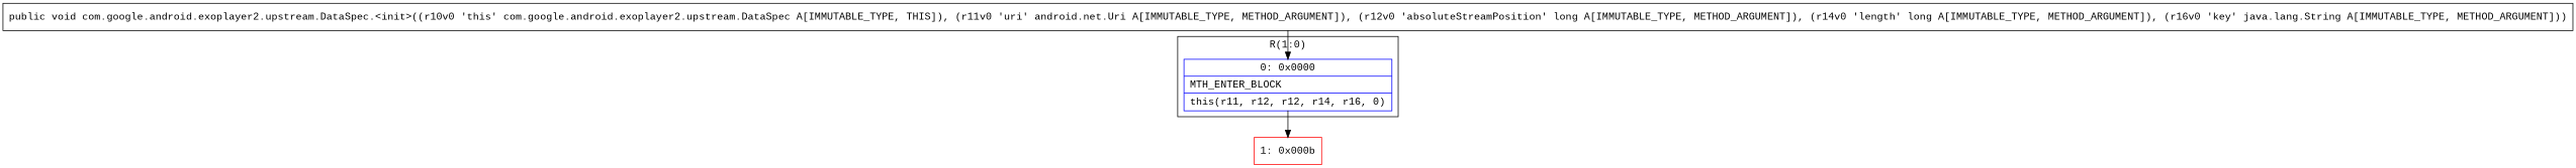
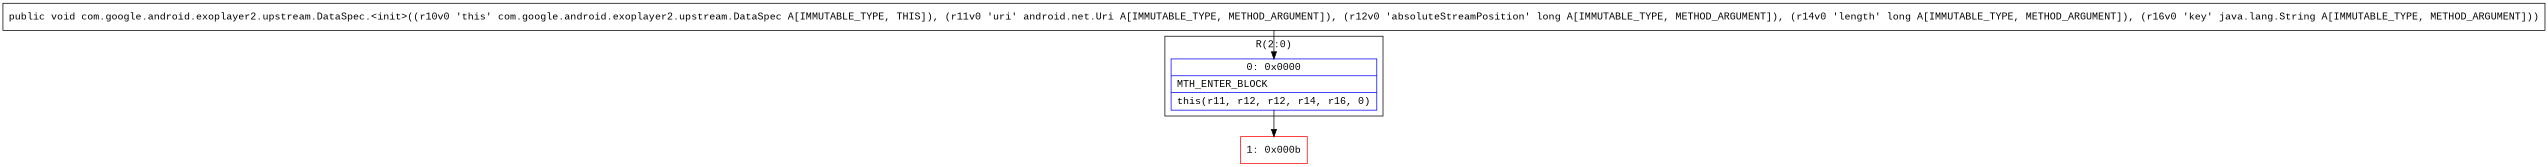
  digraph {
    fontname="Liberation Mono"
    node [shape=record fontname="Liberation Mono"]
    edge [fontname="Liberation Mono"]
    n1 [color=blue label="{0\:\ 0x0000|MTH_ENTER_BLOCK\l|this(r11, r12, r12, r14, r16, 0)\l}"]
    n2 [color=red label="{1\:\ 0x000b}"]
    n3 [label="{public void com.google.android.exoplayer2.upstream.DataSpec.\<init\>((r10v0 'this' com.google.android.exoplayer2.upstream.DataSpec A[IMMUTABLE_TYPE, THIS]), (r11v0 'uri' android.net.Uri A[IMMUTABLE_TYPE, METHOD_ARGUMENT]), (r12v0 'absoluteStreamPosition' long A[IMMUTABLE_TYPE, METHOD_ARGUMENT]), (r14v0 'length' long A[IMMUTABLE_TYPE, METHOD_ARGUMENT]), (r16v0 'key' java.lang.String A[IMMUTABLE_TYPE, METHOD_ARGUMENT])) }"]
    subgraph cluster_1 {
-     label="R(1:0)"
+     label="R(2:0)"
      n1
    }
    n1 -> n2
    n3 -> n1
  }
